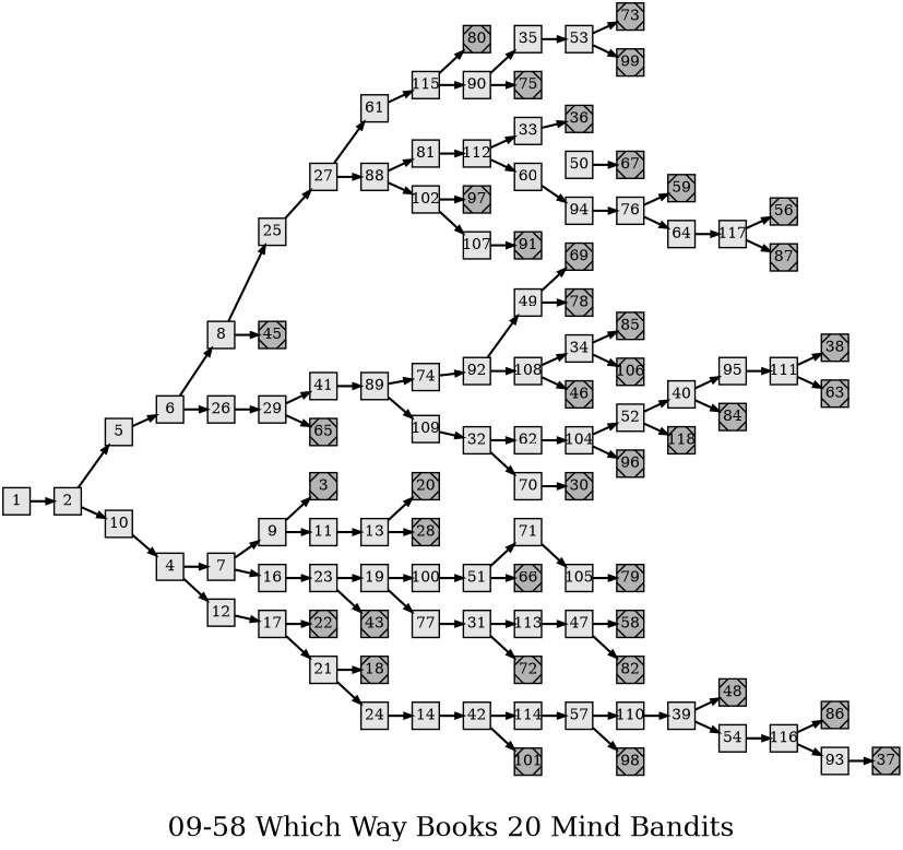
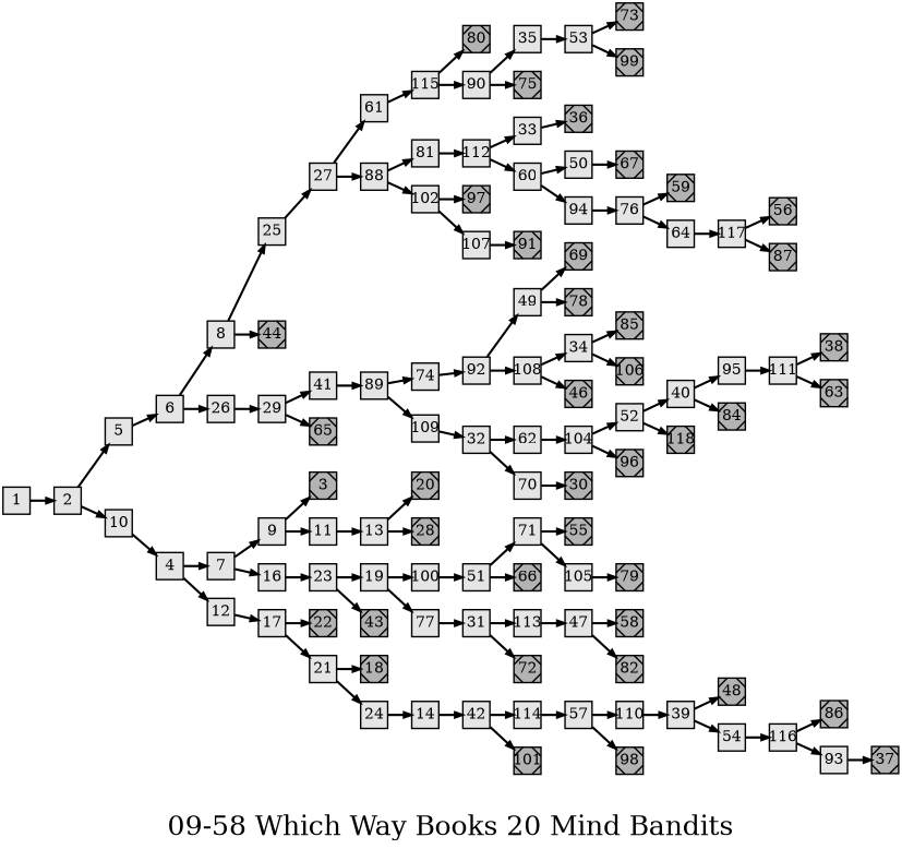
  digraph {
    fontsize=36
    label="09-58 Which Way Books 20 Mind Bandits"
    nodesep=0.35
    ordering=out
    rankdir=LR
    ranksep=0.45
    node [fillcolor=grey90 fixedsize=true fontsize=20 labelfloat=true margin="0,0" penwidth=2 regular=true shape=rect style=filled]
    edge [fontsize=12 labelfloat=true penwidth=3]
    1
    2
    5
    10
    6
    4
    8
    26
    7
    12
    9
    16
    3 [fillcolor=grey70 shape=Msquare]
    17
    11
    23
    22 [fillcolor=grey70 shape=Msquare]
    21
    25
-   44 [fillcolor=grey70 shape=Msquare label=45]
+   44 [fillcolor=grey70 shape=Msquare]
    29
    27
    41
    65 [fillcolor=grey70 shape=Msquare]
    13
    19
    43 [fillcolor=grey70 shape=Msquare]
    61
    88
    20 [fillcolor=grey70 shape=Msquare]
    28 [fillcolor=grey70 shape=Msquare]
    18 [fillcolor=grey70 shape=Msquare]
    24
    14
    42
    114
    101 [fillcolor=grey70 shape=Msquare]
    57
    100
    77
    51
    31
    71
    66 [fillcolor=grey70 shape=Msquare]
    113
    72 [fillcolor=grey70 shape=Msquare]
    115
    81
    102
    89
    80 [fillcolor=grey70 shape=Msquare]
    90
    112
    97 [fillcolor=grey70 shape=Msquare]
    107
    74
    109
    30 [fillcolor=grey70 shape=Msquare]
    47
    58 [fillcolor=grey70 shape=Msquare]
    82 [fillcolor=grey70 shape=Msquare]
    32
    62
    70
    104
    52
    96 [fillcolor=grey70 shape=Msquare]
    36 [fillcolor=grey70 shape=Msquare]
    33
    85 [fillcolor=grey70 shape=Msquare]
    34
    106 [fillcolor=grey70 shape=Msquare]
    35
    53
    73 [fillcolor=grey70 shape=Msquare]
    99 [fillcolor=grey70 shape=Msquare]
    37 [fillcolor=grey70 shape=Msquare]
    38 [fillcolor=grey70 shape=Msquare]
    48 [fillcolor=grey70 shape=Msquare]
    39
    54
    116
    86 [fillcolor=grey70 shape=Msquare]
    93
    40
    95
    84 [fillcolor=grey70 shape=Msquare]
    111
    63 [fillcolor=grey70 shape=Msquare]
    92
    110
    98 [fillcolor=grey70 shape=Msquare]
    46 [fillcolor=grey70 shape=Msquare]
    69 [fillcolor=grey70 shape=Msquare]
    49
    78 [fillcolor=grey70 shape=Msquare]
    67 [fillcolor=grey70 shape=Msquare]
    50
+   55 [fillcolor=grey70 shape=Msquare]
    105
    79 [fillcolor=grey70 shape=Msquare]
    118 [fillcolor=grey70 shape=Msquare]
    56 [fillcolor=grey70 shape=Msquare]
    59 [fillcolor=grey70 shape=Msquare]
    60
    94
    76
    64
    75 [fillcolor=grey70 shape=Msquare]
    117
    87 [fillcolor=grey70 shape=Msquare]
    108
    91 [fillcolor=grey70 shape=Msquare]
    1 -> 2
    2 -> 5
    2 -> 10
    5 -> 6
    10 -> 4
    6 -> 8
    6 -> 26
    4 -> 7
    4 -> 12
    8 -> 25
    8 -> 44
    26 -> 29
    7 -> 9
    7 -> 16
    12 -> 17
    9 -> 3
    9 -> 11
    16 -> 23
    17 -> 22
    17 -> 21
    11 -> 13
    23 -> 19
    23 -> 43
    21 -> 18
    21 -> 24
    25 -> 27
    29 -> 41
    29 -> 65
    27 -> 61
    27 -> 88
    41 -> 89
    13 -> 20
    13 -> 28
    19 -> 100
    19 -> 77
    61 -> 115
    88 -> 81
    88 -> 102
    24 -> 14
    14 -> 42
    42 -> 114
    42 -> 101
    114 -> 57
    57 -> 110
    57 -> 98
    100 -> 51
    77 -> 31
    51 -> 71
    51 -> 66
    31 -> 113
    31 -> 72
+   71 -> 55
    71 -> 105
    113 -> 47
    115 -> 80
    115 -> 90
    81 -> 112
    102 -> 97
    102 -> 107
    89 -> 74
    89 -> 109
    90 -> 35
    90 -> 75
    112 -> 33
    112 -> 60
    107 -> 91
    74 -> 92
    109 -> 32
    47 -> 58
    47 -> 82
    32 -> 62
    32 -> 70
    62 -> 104
    70 -> 30
    104 -> 52
    104 -> 96
    52 -> 40
    52 -> 118
    33 -> 36
    34 -> 85
    34 -> 106
    35 -> 53
    53 -> 73
    53 -> 99
    39 -> 48
    39 -> 54
    54 -> 116
    116 -> 86
    116 -> 93
    93 -> 37
    40 -> 95
    40 -> 84
    95 -> 111
    111 -> 38
    111 -> 63
    92 -> 49
    92 -> 108
    110 -> 39
    49 -> 69
    49 -> 78
    50 -> 67
    105 -> 79
+   60 -> 50
    60 -> 94
    94 -> 76
    76 -> 59
    76 -> 64
    64 -> 117
    117 -> 56
    117 -> 87
    108 -> 34
    108 -> 46
  }
